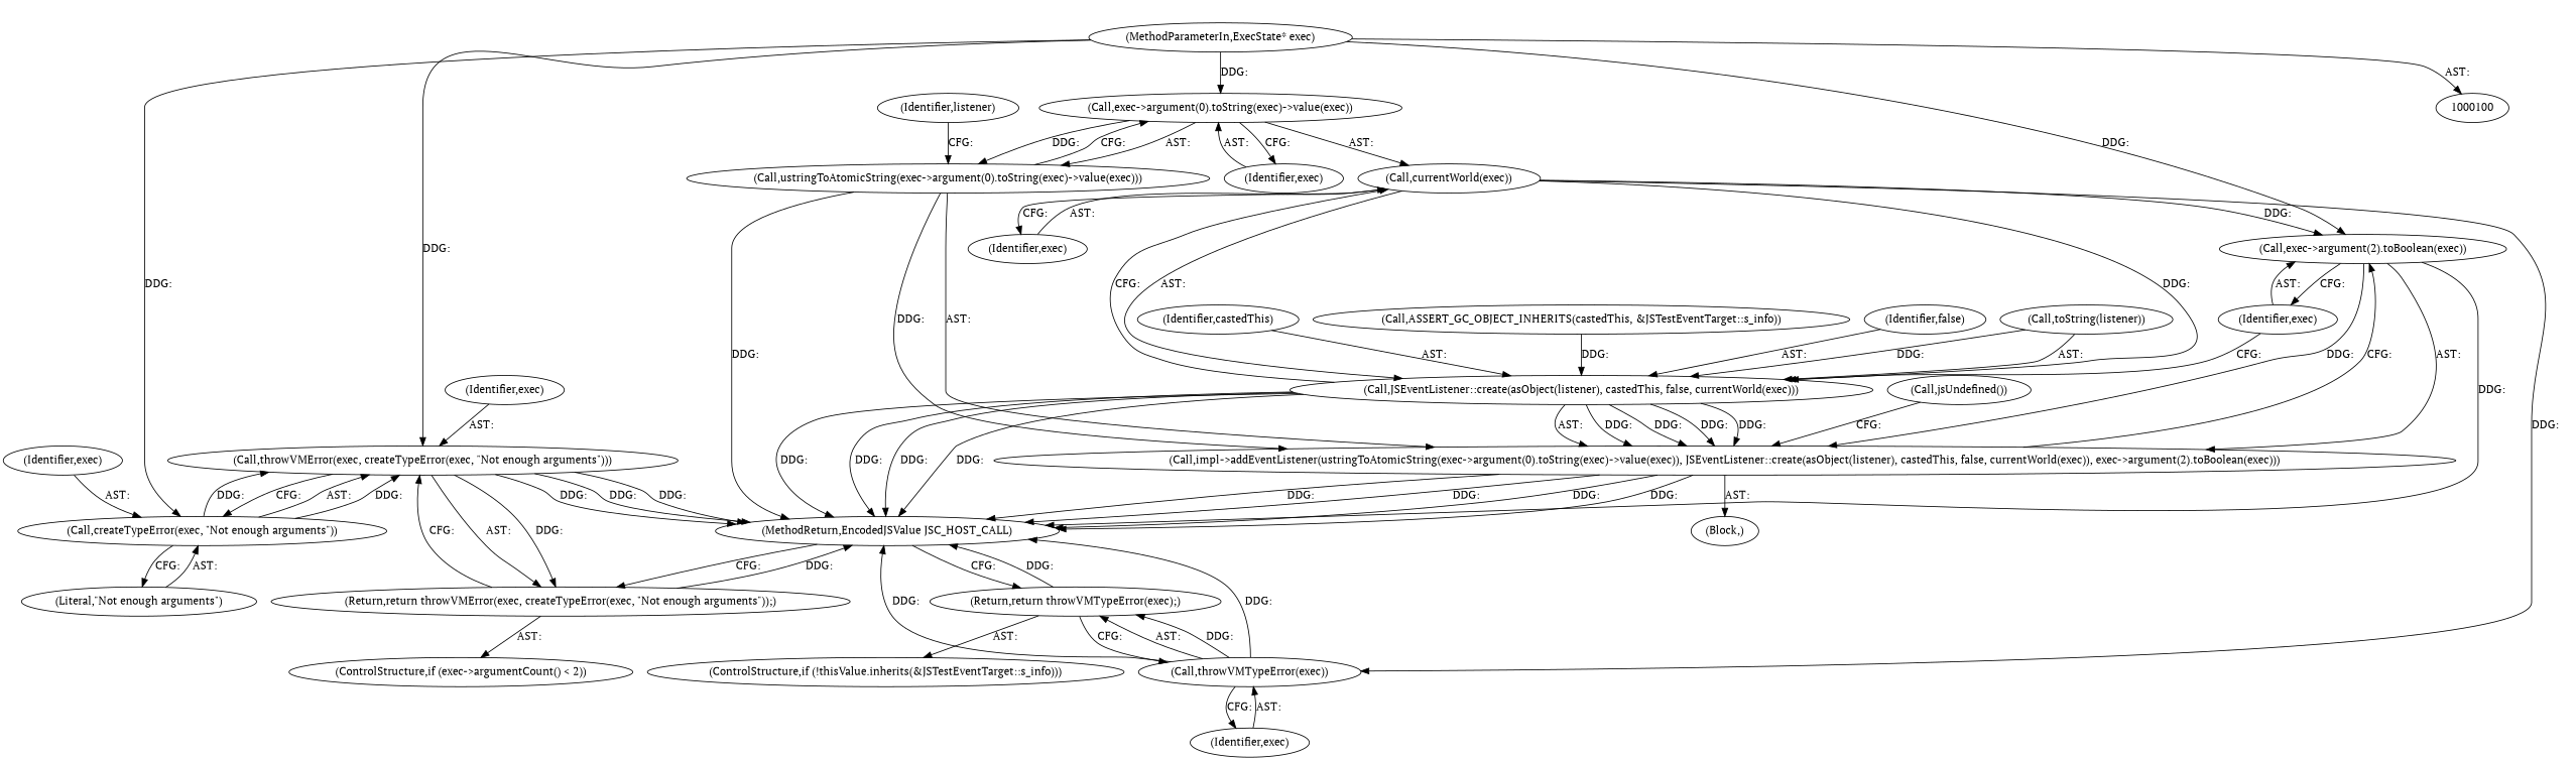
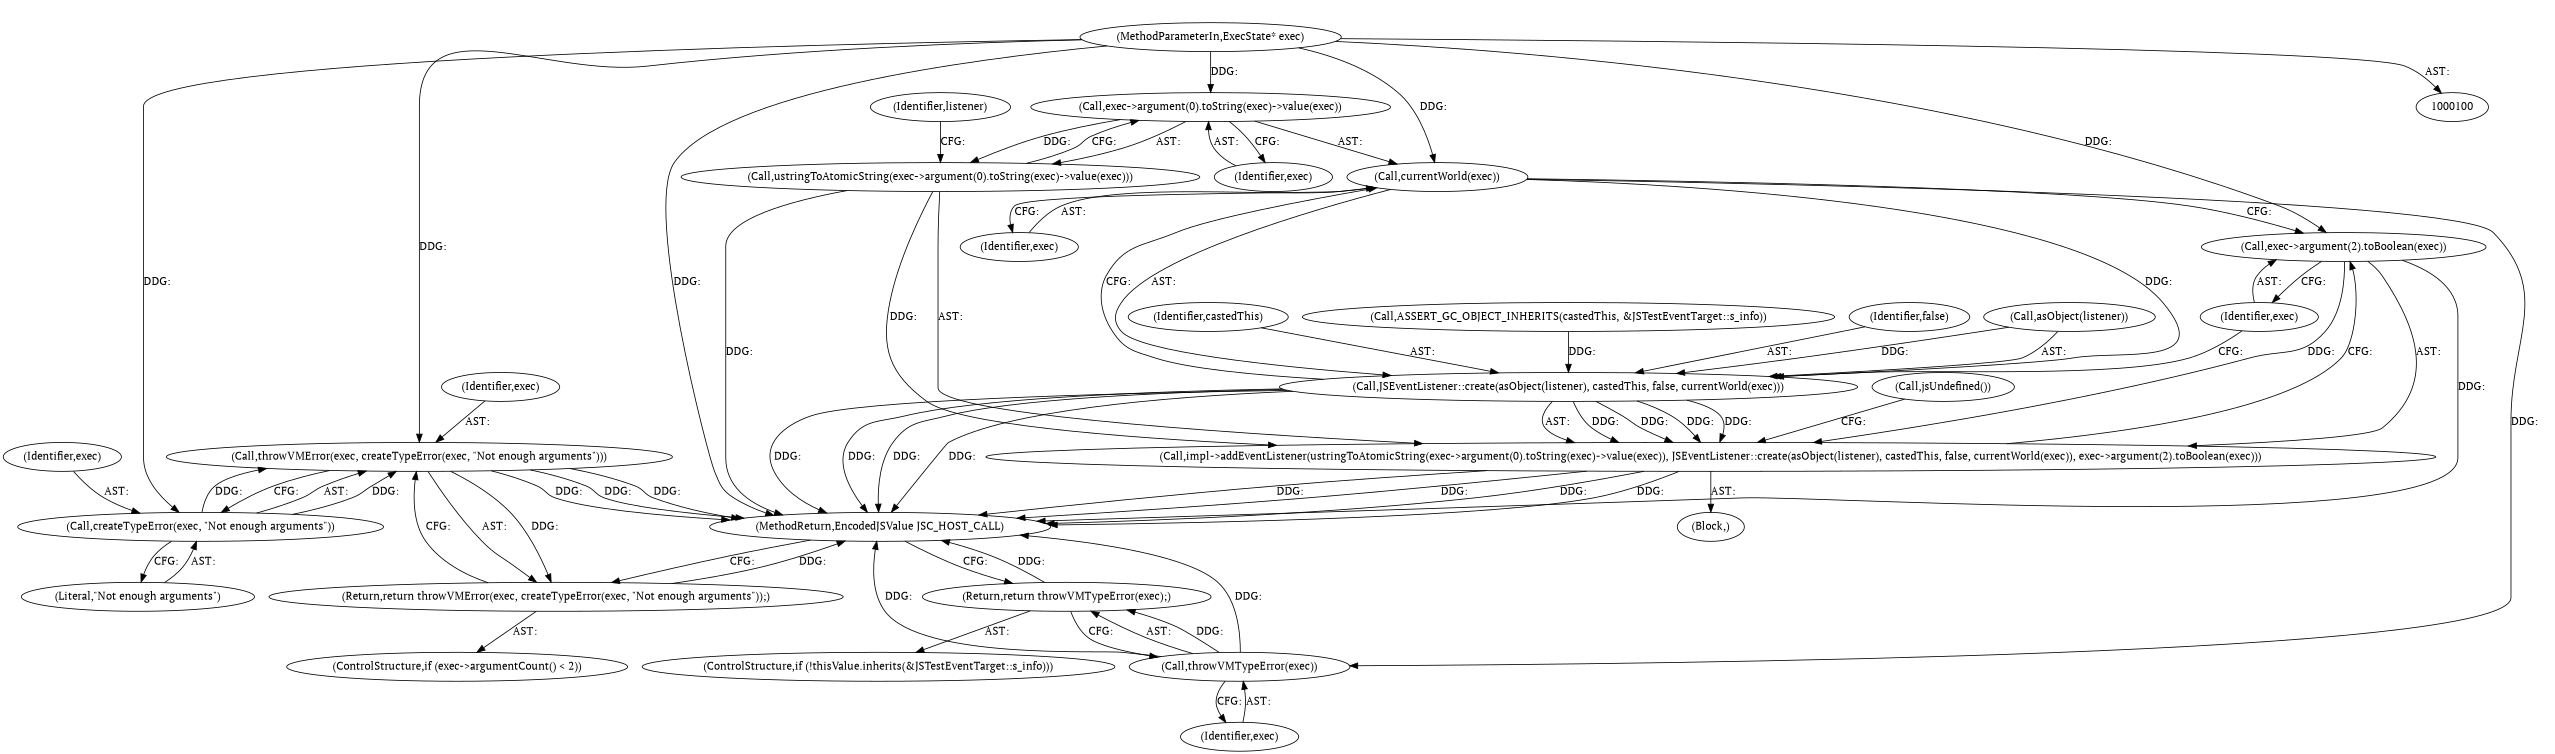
  digraph {
    fontname="PT Serif"
    node [fontname="PT Serif"]
    edge [fontname="PT Serif"]
    n1 [label="(MethodParameterIn,ExecState* exec)"]
    n2 [label="(Call,throwVMError(exec, createTypeError(exec, \"Not enough arguments\")))"]
    n3 [label="(Call,createTypeError(exec, \"Not enough arguments\"))"]
    n4 [label="(Call,exec->argument(0).toString(exec)->value(exec))"]
    n5 [label="(Call,currentWorld(exec))"]
    n6 [label="(Call,exec->argument(2).toBoolean(exec))"]
    n7 [label="(MethodReturn,EncodedJSValue JSC_HOST_CALL)"]
    1000100
    n9 [label="(Call,throwVMTypeError(exec))"]
    n10 [label="(Return,return throwVMTypeError(exec);)"]
    n11 [label="(Identifier,exec)"]
    n12 [label="(Return,return throwVMError(exec, createTypeError(exec, \"Not enough arguments\"));)"]
    n13 [label="(Literal,\"Not enough arguments\")"]
    n14 [label="(Call,ustringToAtomicString(exec->argument(0).toString(exec)->value(exec)))"]
    n15 [label="(Identifier,exec)"]
    n16 [label="(Call,JSEventListener::create(asObject(listener), castedThis, false, currentWorld(exec)))"]
    n17 [label="(Identifier,exec)"]
    n18 [label="(Call,impl->addEventListener(ustringToAtomicString(exec->argument(0).toString(exec)->value(exec)), JSEventListener::create(asObject(listener), castedThis, false, currentWorld(exec)), exec->argument(2).toBoolean(exec)))"]
    n19 [label="(Identifier,exec)"]
    n20 [label="(ControlStructure,if (!thisValue.inherits(&JSTestEventTarget::s_info)))"]
    n21 [label="(ControlStructure,if (exec->argumentCount() < 2))"]
    n22 [label="(Block,)"]
    n23 [label="(Identifier,castedThis)"]
    n24 [label="(Call,ASSERT_GC_OBJECT_INHERITS(castedThis, &JSTestEventTarget::s_info))"]
    n25 [label="(Identifier,false)"]
    n26 [label="(Identifier,exec)"]
-   n27 [label="(Call,toString(listener))"]
+   n27 [label="(Call,asObject(listener))"]
    n28 [label="(Identifier,exec)"]
    n29 [label="(Call,jsUndefined())"]
    n30 [label="(Identifier,listener)"]
    n1 -> n2 [label="DDG: "]
    n1 -> n3 [label="DDG: "]
    n1 -> n4 [label="DDG: "]
+   n1 -> n5 [label="DDG: "]
    n1 -> n6 [label="DDG: "]
+   n1 -> n7 [label="DDG: "]
    n1 -> 1000100 [label="AST: "]
    n2 -> n3 [label="CFG: "]
    n2 -> n7 [label="DDG: "]
    n2 -> n7 [label="DDG: "]
    n2 -> n7 [label="DDG: "]
    n2 -> n12 [label="AST: "]
    n2 -> n12 [label="DDG: "]
    n3 -> n2 [label="AST: "]
    n3 -> n2 [label="DDG: "]
    n3 -> n2 [label="DDG: "]
    n3 -> n13 [label="CFG: "]
    n4 -> n5 [label="AST: "]
    n4 -> n14 [label="AST: "]
    n4 -> n14 [label="DDG: "]
    n4 -> n15 [label="CFG: "]
-   n5 -> n6 [label="DDG: "]
+   n5 -> n6 [label="CFG: "]
    n5 -> n9 [label="DDG: "]
    n5 -> n16 [label="AST: "]
    n5 -> n16 [label="DDG: "]
    n5 -> n17 [label="CFG: "]
    n6 -> n7 [label="DDG: "]
    n6 -> n18 [label="AST: "]
    n6 -> n18 [label="DDG: "]
    n6 -> n19 [label="CFG: "]
    n7 -> n10 [label="CFG: "]
    n7 -> n12 [label="CFG: "]
    n9 -> n7 [label="DDG: "]
    n9 -> n7 [label="DDG: "]
    n9 -> n10 [label="AST: "]
    n9 -> n10 [label="DDG: "]
    n9 -> n11 [label="CFG: "]
    n10 -> n7 [label="DDG: "]
    n10 -> n9 [label="CFG: "]
    n10 -> n20 [label="AST: "]
    n11 -> n9 [label="AST: "]
    n12 -> n2 [label="CFG: "]
    n12 -> n7 [label="DDG: "]
    n12 -> n21 [label="AST: "]
    n13 -> n3 [label="AST: "]
    n14 -> n4 [label="CFG: "]
    n14 -> n7 [label="DDG: "]
    n14 -> n18 [label="AST: "]
    n14 -> n18 [label="DDG: "]
    n15 -> n4 [label="AST: "]
    n16 -> n5 [label="CFG: "]
    n16 -> n7 [label="DDG: "]
    n16 -> n7 [label="DDG: "]
    n16 -> n7 [label="DDG: "]
    n16 -> n7 [label="DDG: "]
    n16 -> n18 [label="AST: "]
    n16 -> n18 [label="DDG: "]
    n16 -> n18 [label="DDG: "]
    n16 -> n18 [label="DDG: "]
    n16 -> n18 [label="DDG: "]
    n17 -> n5 [label="AST: "]
    n18 -> n6 [label="CFG: "]
    n18 -> n7 [label="DDG: "]
    n18 -> n7 [label="DDG: "]
    n18 -> n7 [label="DDG: "]
    n18 -> n7 [label="DDG: "]
    n18 -> n22 [label="AST: "]
    n19 -> n6 [label="AST: "]
    n19 -> n16 [label="CFG: "]
    n23 -> n16 [label="AST: "]
    n24 -> n16 [label="DDG: "]
    n25 -> n16 [label="AST: "]
    n26 -> n3 [label="AST: "]
    n27 -> n16 [label="AST: "]
    n27 -> n16 [label="DDG: "]
    n28 -> n2 [label="AST: "]
    n29 -> n18 [label="CFG: "]
    n30 -> n14 [label="CFG: "]
  }
